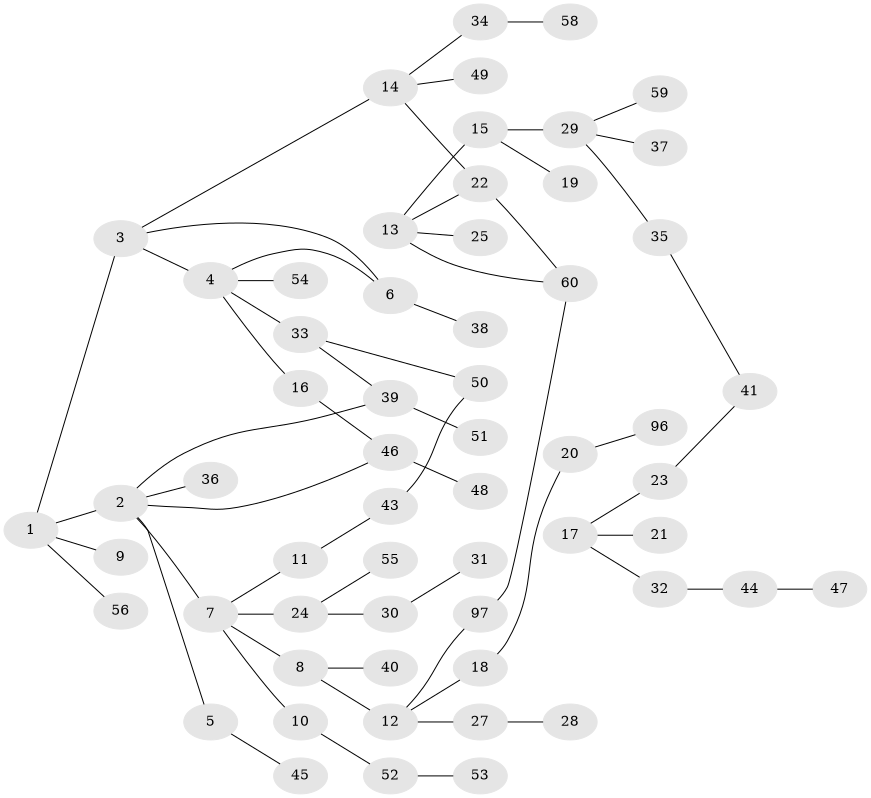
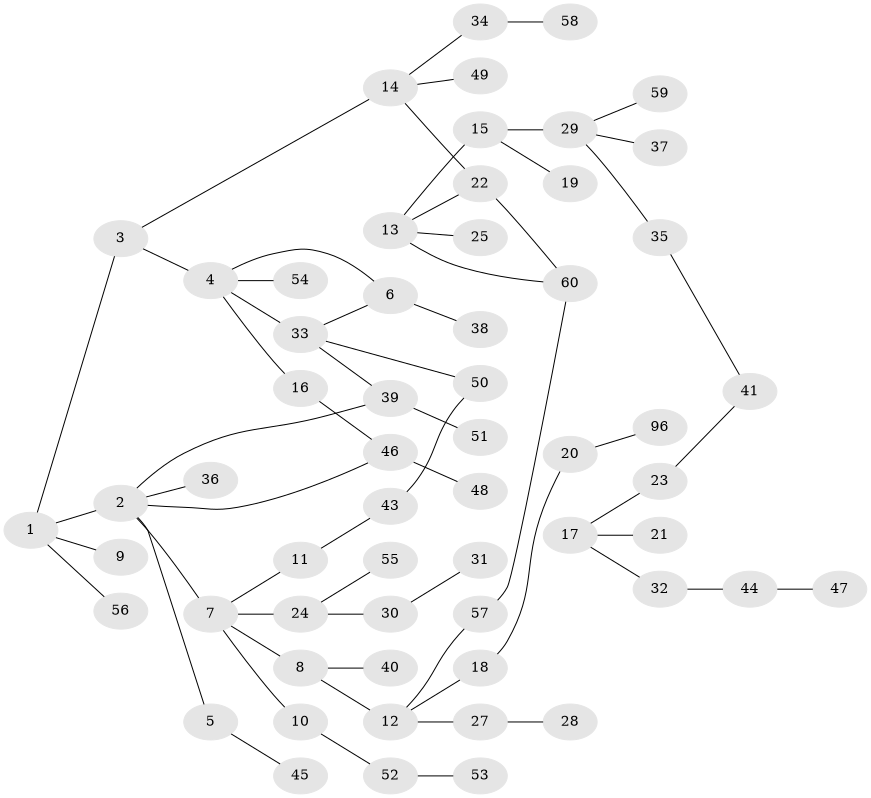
  graph {
    rankdir=LR
    node [color=gray90 style=filled]
    1
    2
    3
    9
    56
    5
    7
    36
    39
    46
    4
    6
    14
    45
    8
    10
    11
    24
    51
    48
    16
    33
    54
    38
    22
    34
    49
    50
    12
    40
    52
    43
    30
    55
    18
    27
-   57 [label=97]
+   57
    13
    15
    25
    60
    17
    21
    23
    32
    53
    20
    28
    19
    29
    58
    35
    37
    59
    41
    44
    n57 [label=96]
    31
    47
    1 -- 2
    1 -- 3
    1 -- 9
    1 -- 56
    2 -- 5
    2 -- 7
    2 -- 36
    2 -- 39
    2 -- 46
    3 -- 4
-   3 -- 6
+   33 -- 6
    3 -- 14
    5 -- 45
    7 -- 8
    7 -- 10
    7 -- 11
    7 -- 24
    39 -- 51
    46 -- 48
    4 -- 6
    4 -- 16
    4 -- 33
    4 -- 54
    6 -- 38
    14 -- 22
    14 -- 34
    14 -- 49
    8 -- 12
    8 -- 40
    10 -- 52
    11 -- 43
    24 -- 30
    24 -- 55
    16 -- 46
    33 -- 39
    33 -- 50
    22 -- 60
    34 -- 58
    12 -- 18
    12 -- 27
    12 -- 57
    52 -- 53
    43 -- 50
    30 -- 31
    18 -- 20
    27 -- 28
    57 -- 60
    13 -- 22
    13 -- 15
    13 -- 25
    13 -- 60
    15 -- 19
    15 -- 29
    17 -- 21
    17 -- 23
    17 -- 32
    23 -- 41
    32 -- 44
    20 -- n57
    29 -- 35
    29 -- 37
    29 -- 59
    35 -- 41
    44 -- 47
  }
